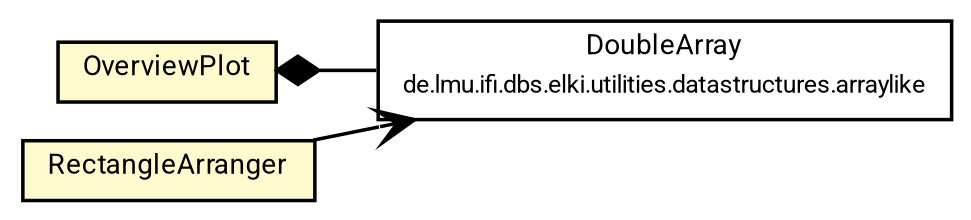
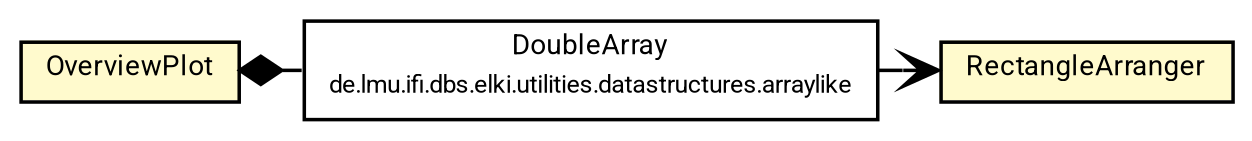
  digraph {
    nodesep=0.15
    rankdir=LR
    ranksep=0.25
    node [fontcolor=black fontname=Roboto fontsize=8 margin=0 shape=plaintext]
    edge [color=black fontname=Roboto fontsize=7 labelfontname=Roboto labelfontsize=7]
    n1 [height=0 label=<<table title="de.lmu.ifi.dbs.elki.visualization.gui.overview.OverviewPlot" border="0" cellborder="1" cellspacing="0" cellpadding="2" bgcolor="LemonChiffon" href="OverviewPlot.html" target="_parent"> 		<tr><td><table border="0" cellspacing="0" cellpadding="1"> 		<tr><td align="center" balign="center"> <font face="Roboto">OverviewPlot</font> </td></tr> 		</table></td></tr> 		</table>> width=0]
    n2 [height=0 label=<<table title="de.lmu.ifi.dbs.elki.utilities.datastructures.arraylike.DoubleArray" border="0" cellborder="1" cellspacing="0" cellpadding="2" href="../../../utilities/datastructures/arraylike/DoubleArray.html" target="_parent"> 		<tr><td><table border="0" cellspacing="0" cellpadding="1"> 		<tr><td align="center" balign="center"> <font face="Roboto">DoubleArray</font> </td></tr> 		<tr><td align="center" balign="center"> <font face="Roboto" point-size="7.0">de.lmu.ifi.dbs.elki.utilities.datastructures.arraylike</font> </td></tr> 		</table></td></tr> 		</table>> width=0]
    n3 [height=0 label=<<table title="de.lmu.ifi.dbs.elki.visualization.gui.overview.RectangleArranger" border="0" cellborder="1" cellspacing="0" cellpadding="2" bgcolor="lemonChiffon" href="RectangleArranger.html" target="_parent"> 		<tr><td><table border="0" cellspacing="0" cellpadding="1"> 		<tr><td align="center" balign="center"> <font face="Roboto">RectangleArranger</font> </td></tr> 		</table></td></tr> 		</table>> width=0]
    n1 -> n2 [arrowhead=none arrowtail=diamond dir=back weight=6]
-   n3 -> n2 [arrowhead=open weight=1]
+   n2 -> n3 [arrowhead=open weight=1]
  }
